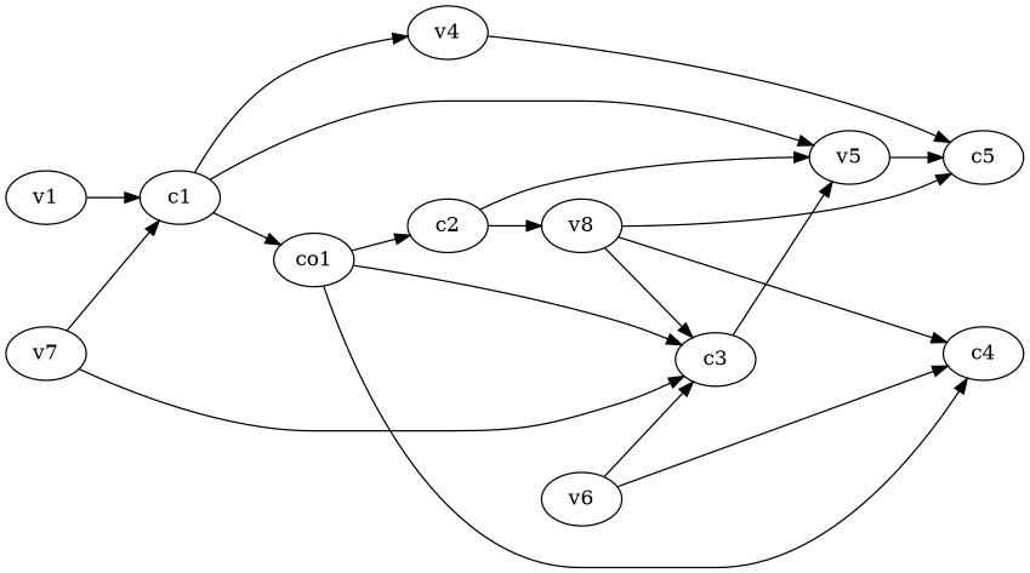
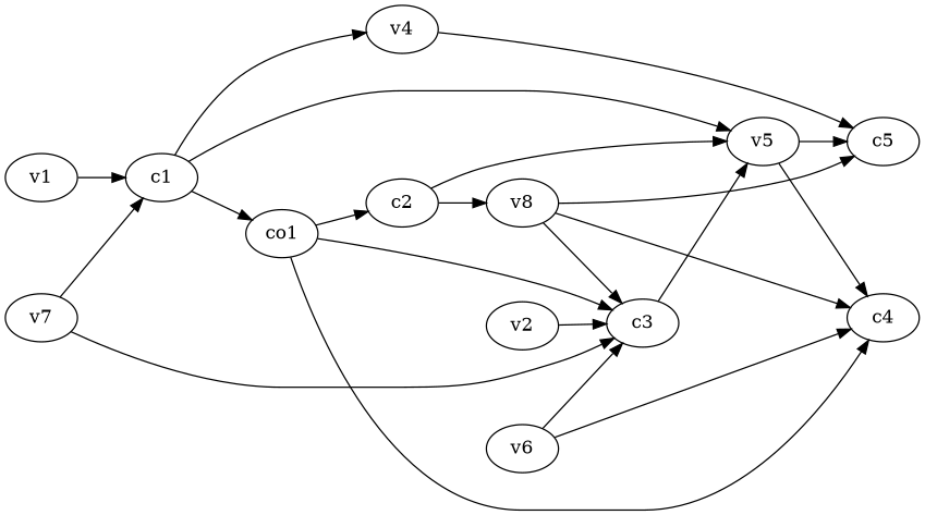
  strict digraph {
    fontname="DejaVu Serif"
    rankdir=LR
    node [fontname="DejaVu Serif"]
    edge [fontname="DejaVu Serif" weight=1]
    c1
    v4
    v5
    co1
    c5
    c4
    c2
    c3
    n9 [label=v8]
    v1
+   v2
    v6
    v7
    c1 -> v4
    c1 -> v5
    c1 -> co1
    v4 -> c5
    v5 -> c5
+   v5 -> c4
    co1 -> c4
    co1 -> c2
    co1 -> c3
    c2 -> v5
    c2 -> n9
    c3 -> v5
    n9 -> c5
    n9 -> c4
    n9 -> c3
    v1 -> c1
+   v2 -> c3
    v6 -> c4
    v6 -> c3
    v7 -> c1
    v7 -> c3
  }
